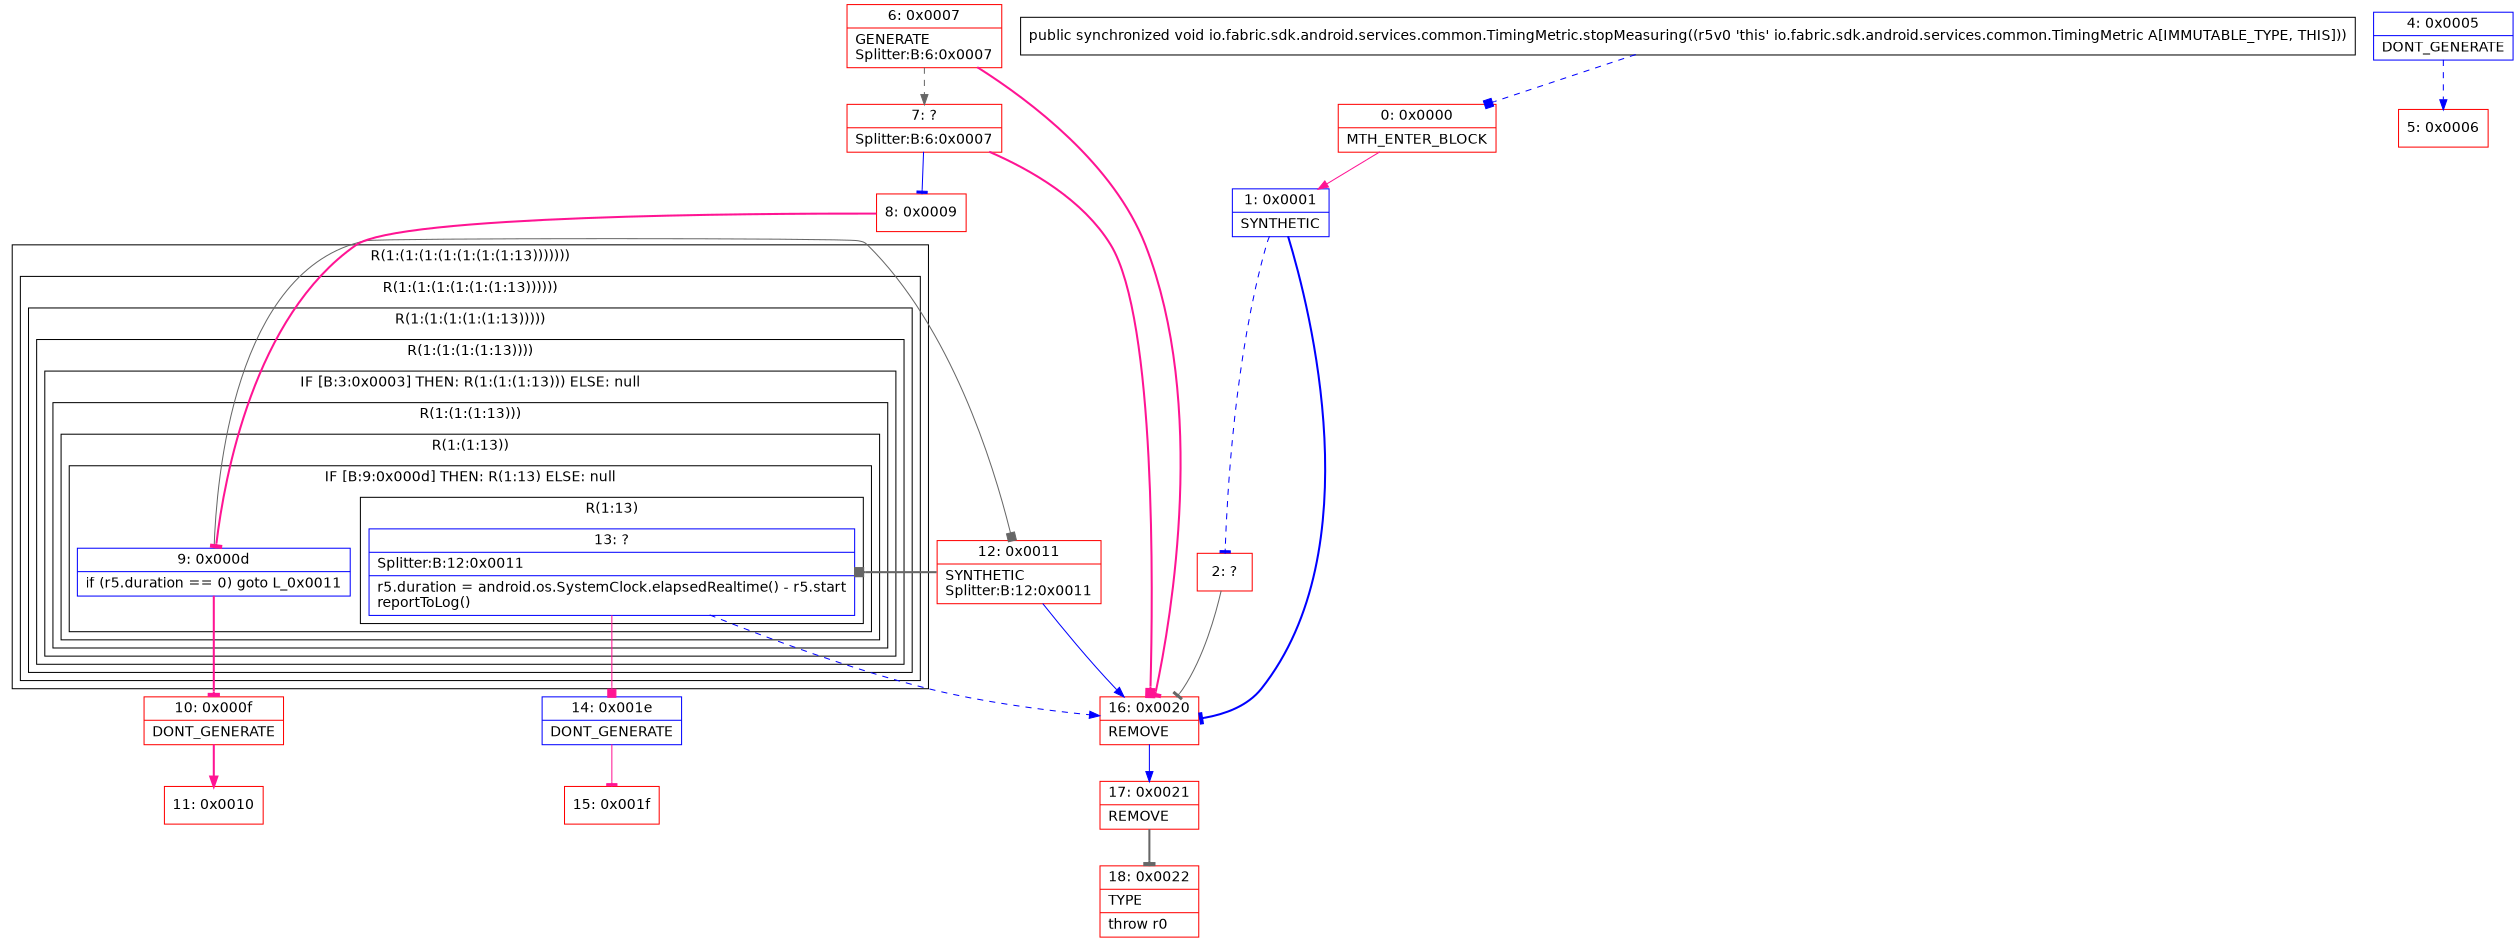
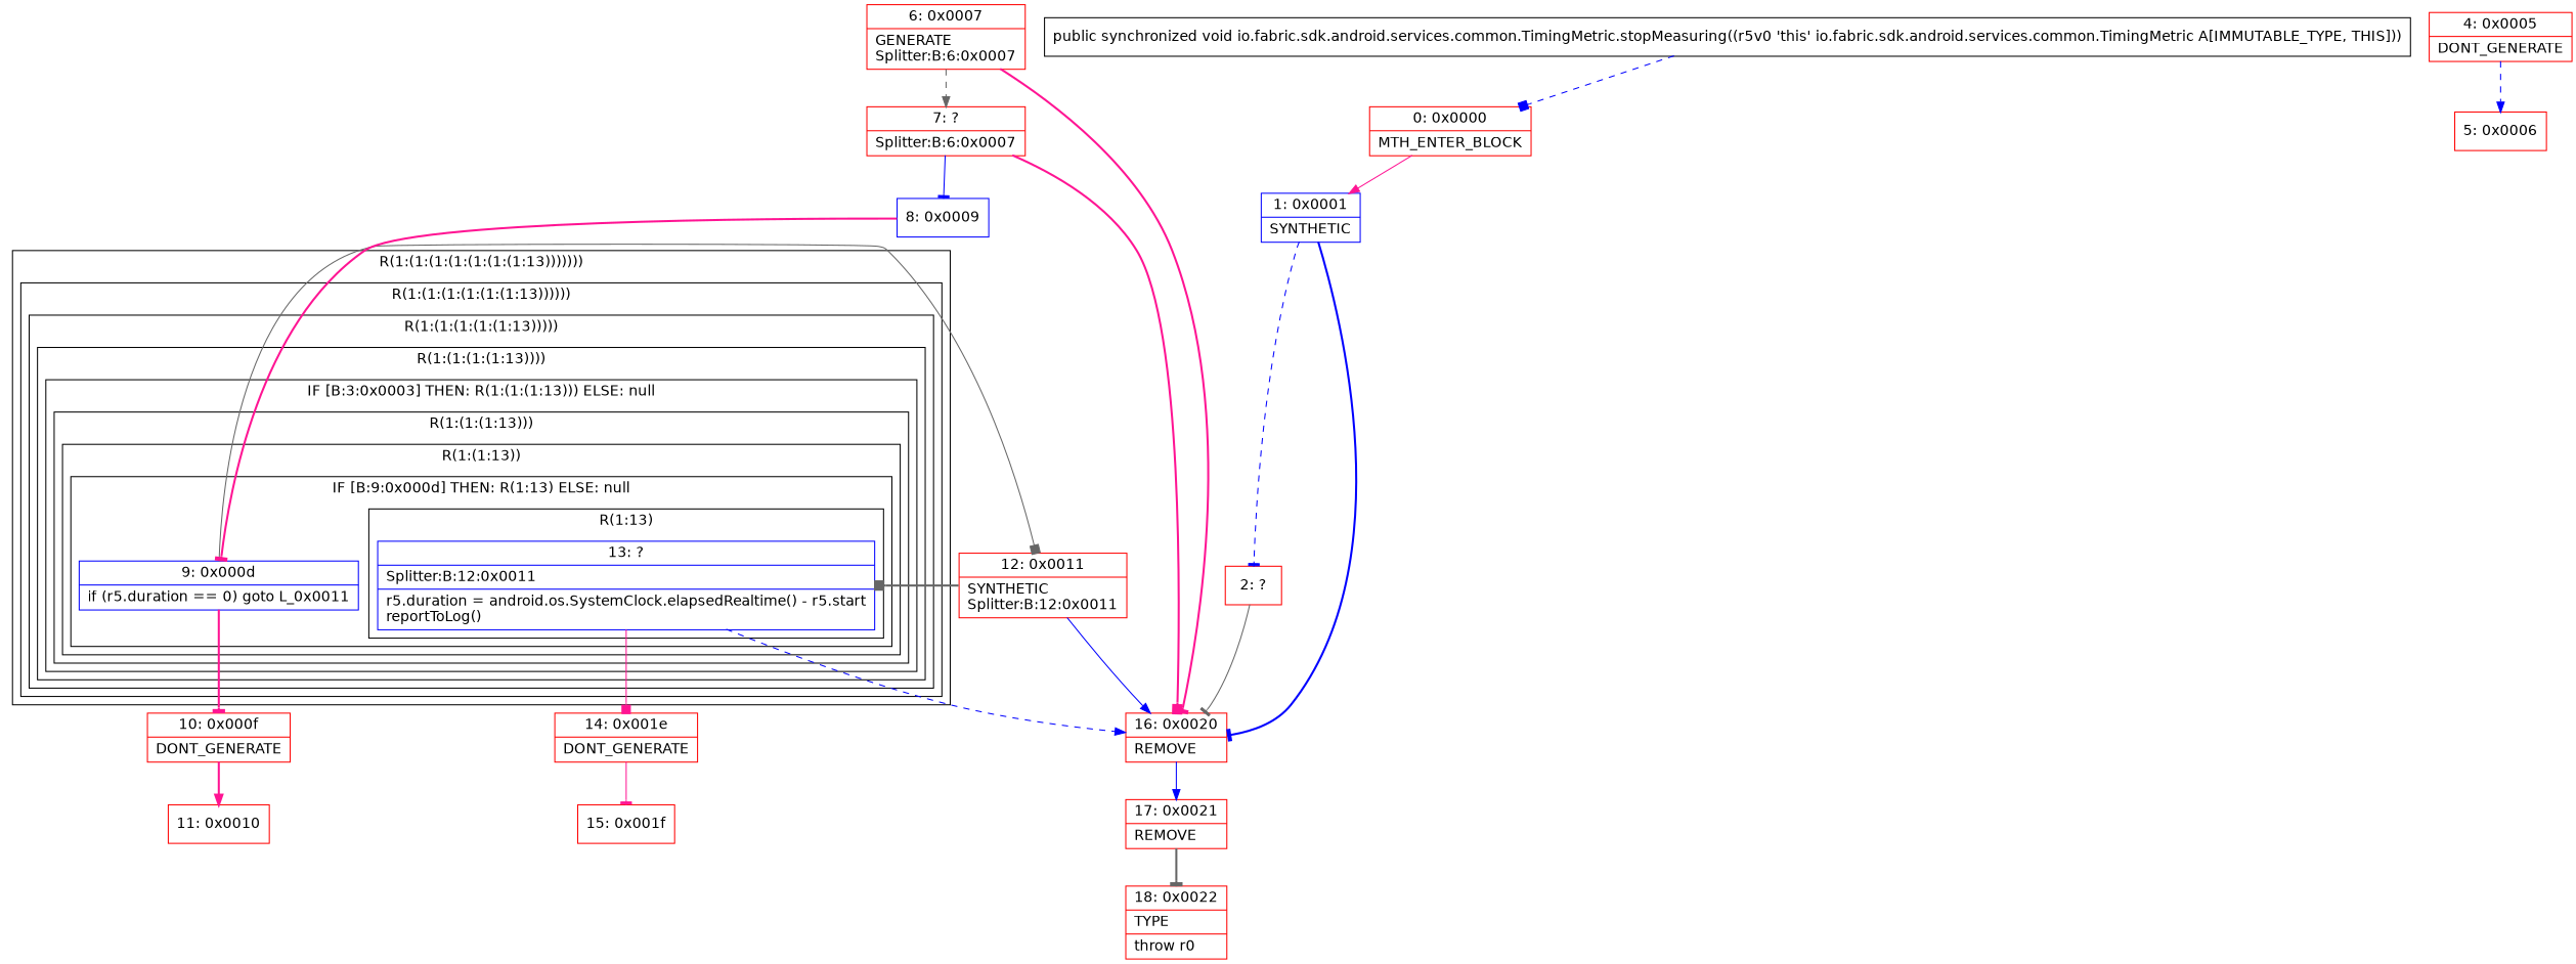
  digraph {
    fontname="DejaVu Sans"
    node [color=red fontname="DejaVu Sans" shape=record]
    edge [arrowhead=tee color=deeppink fontname="DejaVu Sans" style=solid]
    n1 [color=blue label="{13\:\ ?|Splitter:B:12:0x0011\l|r5.duration = android.os.SystemClock.elapsedRealtime() \- r5.start\lreportToLog()\l}"]
    n2 [color=blue label="{9\:\ 0x000d|if (r5.duration == 0) goto L_0x0011\l}"]
-   n3 [color=blue label="{14\:\ 0x001e|DONT_GENERATE\l}"]
+   n3 [label="{14\:\ 0x001e|DONT_GENERATE\l}"]
    n4 [label="{16\:\ 0x0020|REMOVE\l}"]
    n5 [label="{10\:\ 0x000f|DONT_GENERATE\l}"]
    n6 [label="{12\:\ 0x0011|SYNTHETIC\lSplitter:B:12:0x0011\l}"]
-   n7 [color=blue label="{4\:\ 0x0005|DONT_GENERATE\l}"]
+   n7 [label="{4\:\ 0x0005|DONT_GENERATE\l}"]
    n8 [label="{5\:\ 0x0006}"]
    n9 [label="{6\:\ 0x0007|GENERATE\lSplitter:B:6:0x0007\l}"]
    n10 [label="{7\:\ ?|Splitter:B:6:0x0007\l}"]
    n11 [label="{11\:\ 0x0010}"]
    n12 [label="{15\:\ 0x001f}"]
    n13 [label="{17\:\ 0x0021|REMOVE\l}"]
    n14 [label="{0\:\ 0x0000|MTH_ENTER_BLOCK\l}"]
    n15 [color=blue label="{1\:\ 0x0001|SYNTHETIC\l}"]
    n16 [label="{2\:\ ?}"]
-   n17 [label="{8\:\ 0x0009}"]
+   n17 [color=blue label="{8\:\ 0x0009}"]
    n18 [label="{18\:\ 0x0022|TYPE\l|throw r0\l}"]
    n19 [label="{public synchronized void io.fabric.sdk.android.services.common.TimingMetric.stopMeasuring((r5v0 'this' io.fabric.sdk.android.services.common.TimingMetric A[IMMUTABLE_TYPE, THIS])) }" color=""]
    subgraph cluster_1 {
      label="R(1:(1:(1:(1:(1:(1:(1:13)))))))"
      subgraph cluster_2 {
        label="R(1:(1:(1:(1:(1:(1:13))))))"
        subgraph cluster_3 {
          label="R(1:(1:(1:(1:(1:13)))))"
          subgraph cluster_4 {
            label="R(1:(1:(1:(1:13))))"
            subgraph cluster_5 {
              label="IF [B:3:0x0003] THEN: R(1:(1:(1:13))) ELSE: null"
              subgraph cluster_6 {
                label="R(1:(1:(1:13)))"
                subgraph cluster_7 {
                  label="R(1:(1:13))"
                  subgraph cluster_8 {
                    label="IF [B:9:0x000d] THEN: R(1:13) ELSE: null"
                    n2
                    subgraph cluster_9 {
                      label="R(1:13)"
                      n1
                    }
                  }
                }
              }
            }
          }
        }
      }
    }
    n1 -> n3 [arrowhead=box]
    n1 -> n4 [arrowhead=normal color=blue style=dashed]
    n2 -> n5 [style=bold]
    n2 -> n6 [arrowhead=box color=gray40]
    n3 -> n12
    n4 -> n13 [arrowhead=normal color=blue]
    n5 -> n11 [arrowhead=normal style=bold]
    n6 -> n1 [arrowhead=box color=gray40 style=bold]
    n6 -> n4 [arrowhead=normal color=blue]
    n7 -> n8 [arrowhead=normal color=blue style=dashed]
    n9 -> n4 [style=bold]
    n9 -> n10 [arrowhead=normal color=gray40 style=dashed]
    n10 -> n4 [arrowhead=box style=bold]
    n10 -> n17 [color=blue]
    n13 -> n18 [color=gray40 style=bold]
    n14 -> n15 [arrowhead=normal]
    n15 -> n4 [color=blue style=bold]
    n15 -> n16 [color=blue style=dashed]
    n16 -> n4 [color=gray40]
    n17 -> n2 [style=bold]
    n19 -> n14 [arrowhead=box color=blue style=dashed]
  }
